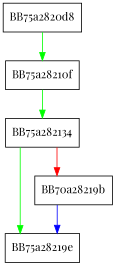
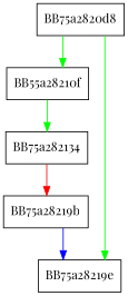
  digraph {
    fontname="Playfair Display"
    splines=ortho
    node [fontname="Playfair Display" shape=box]
    edge [color=green fontname="Playfair Display"]
    BB75a2820d8
-   BB75a28210f
+   BB75a28210f [label=BB55a28210f]
    BB75a282134
    BB75a28219e
-   BB75a28219b [label=BB70a28219b]
+   BB75a28219b
    BB75a2820d8 -> BB75a28210f
    BB75a28210f -> BB75a282134
-   BB75a282134 -> BB75a28219e
+   BB75a2820d8 -> BB75a28219e
    BB75a282134 -> BB75a28219b [color=red]
    BB75a28219b -> BB75a28219e [color=blue]
  }
